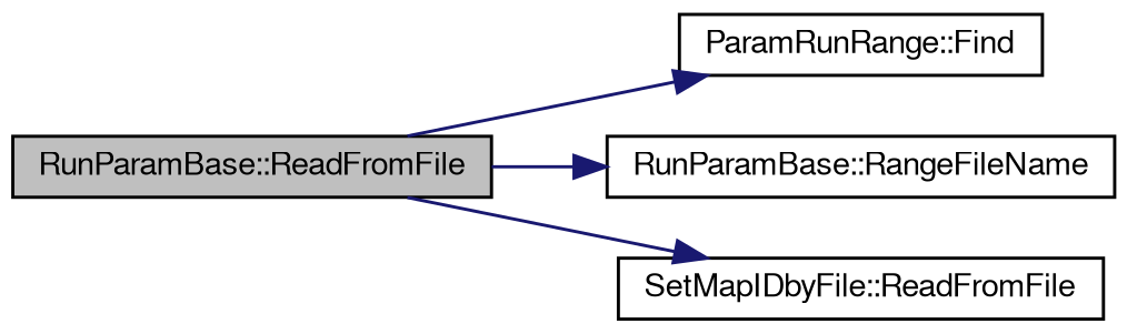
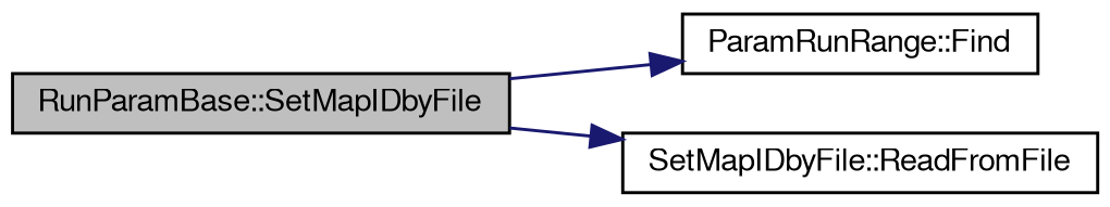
  digraph {
    rankdir=LR
    node [color=black fontname=FreeSans fontsize=10 shape=record]
    edge [color=midnightblue fontname=FreeSans fontsize=10 labelfontname=FreeSans labelfontsize=10 style=solid]
-   n1 [fillcolor=grey75 fontcolor=black height=0.2 label="RunParamBase::ReadFromFile" style=filled width=0.4]
+   n1 [fillcolor=grey75 fontcolor=black height=0.2 label="RunParamBase::SetMapIDbyFile" style=filled width=0.4]
    n2 [height=0.2 label="ParamRunRange::Find" width=0.4]
-   n3 [height=0.2 label="RunParamBase::RangeFileName" width=0.4]
    n4 [height=0.2 label="SetMapIDbyFile::ReadFromFile" width=0.4]
    n1 -> n2
-   n1 -> n3
    n1 -> n4
  }
